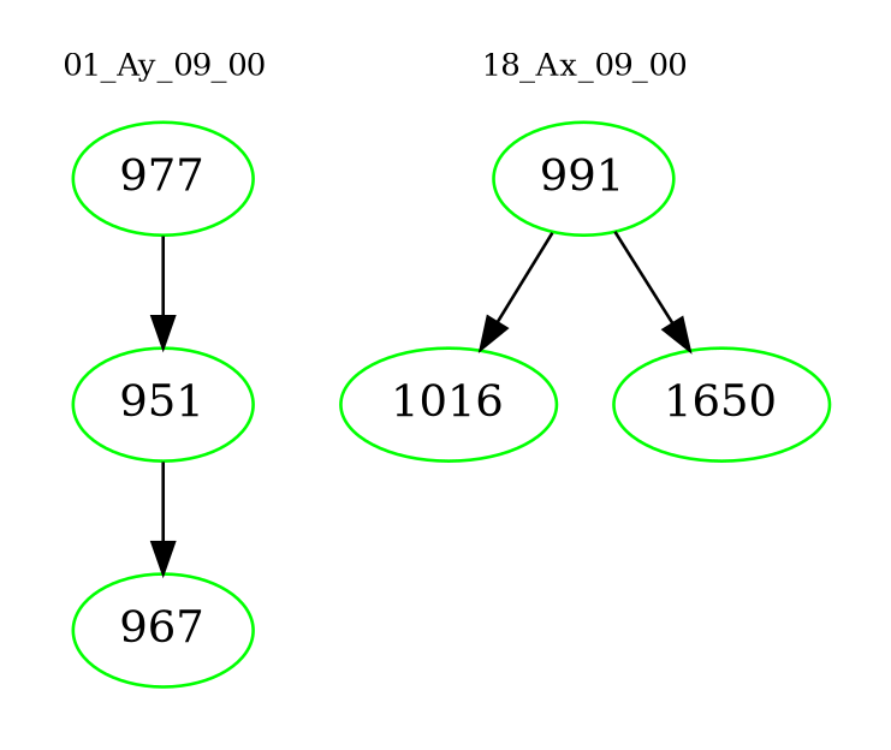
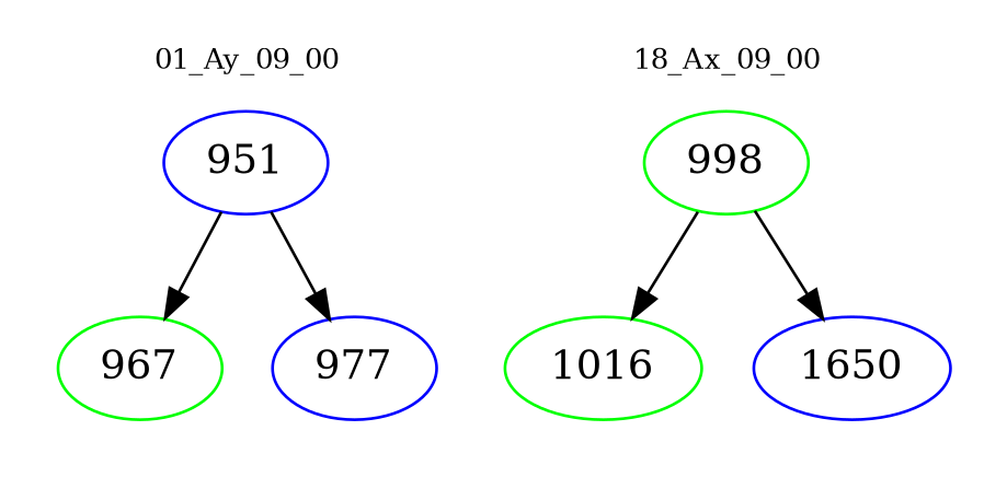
  digraph {
    node [color=green]
    edge [color=black]
    n1 [label=967]
-   n2 [label=951]
-   n3 [label=977]
+   n2 [color=blue label=951]
+   n3 [color=blue label=977]
    n4 [label=1016]
-   n5 [label=991]
-   n6 [label=1650]
+   n5 [label=998]
+   n6 [color=blue label=1650]
    subgraph cluster_1 {
      color=white
      fontsize=10
      label="01_Ay_09_00"
      n1
      n2
      n3
    }
    subgraph cluster_2 {
      color=white
      fontsize=10
      label="18_Ax_09_00"
      n4
      n5
      n6
    }
    n2 -> n1
-   n3 -> n2
+   n2 -> n3
    n5 -> n4
    n5 -> n6
  }
